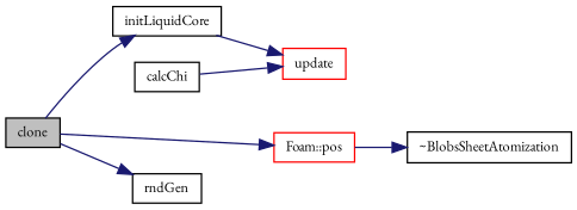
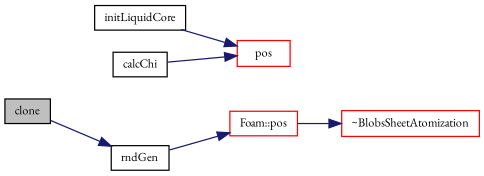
  digraph {
    fontname="EB Garamond"
    rankdir=LR
    node [color=black fontname="EB Garamond" fontsize=10 shape=record]
    edge [color=midnightblue fontname="EB Garamond" fontsize=10 labelfontname=Helvetica labelfontsize=10 style=solid]
    n1 [fillcolor=grey75 fontcolor=black height=0.2 label=clone style=filled width=0.4]
    n2 [height=0.2 label=initLiquidCore width=0.4]
    n3 [color=red height=0.2 label="Foam::pos" width=0.4]
    n4 [height=0.2 label=rndGen width=0.4]
    n5 [height=0.2 label=calcChi width=0.4]
-   n6 [color=red height=0.2 label=update width=0.4]
-   n7 [height=0.2 label="~BlobsSheetAtomization" width=0.4]
-   n1 -> n2
-   n1 -> n3
+   n6 [color=red height=0.2 label=pos width=0.4]
+   n7 [color=red height=0.2 label="~BlobsSheetAtomization" width=0.4]
+   n4 -> n3
    n1 -> n4
    n2 -> n6
    n3 -> n7
    n5 -> n6
  }
